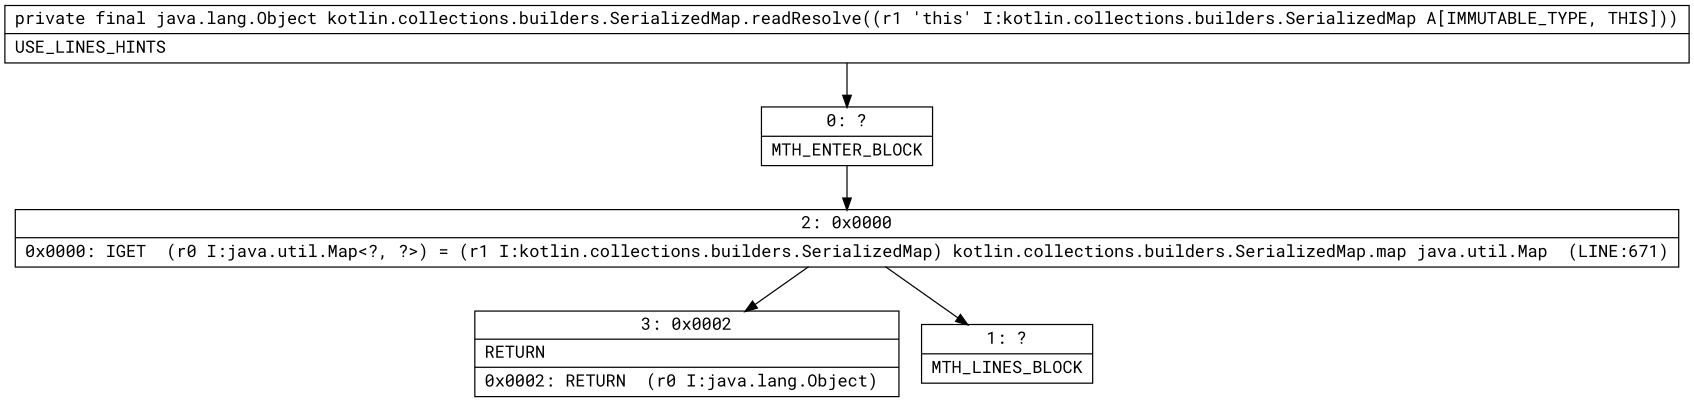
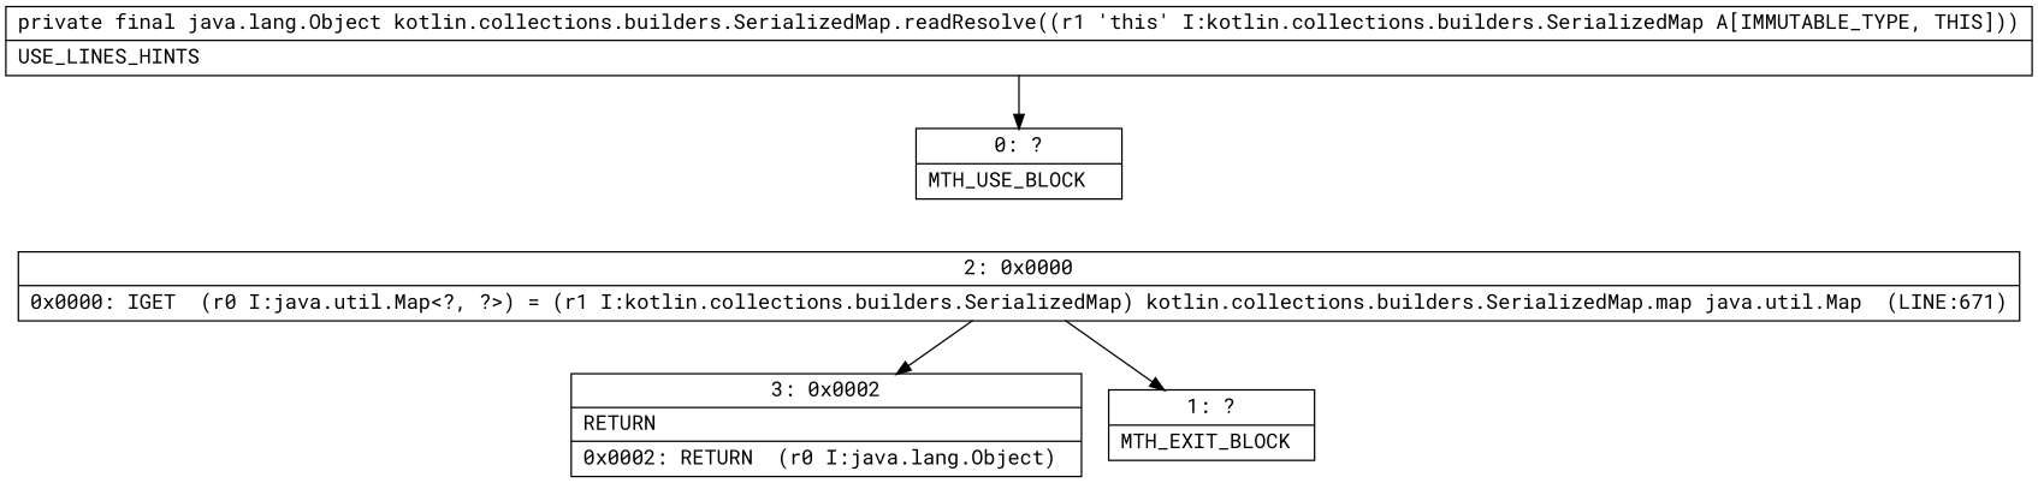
  digraph {
    fontname="Roboto Mono"
    node [fontname="Roboto Mono" shape=record]
    edge [fontname="Roboto Mono"]
-   n1 [label="{0\:\ ?|MTH_ENTER_BLOCK\l}"]
+   n1 [label="{0\:\ ?|MTH_USE_BLOCK\l}"]
    n2 [label="{2\:\ 0x0000|0x0000: IGET  (r0 I:java.util.Map\<?, ?\>) = (r1 I:kotlin.collections.builders.SerializedMap) kotlin.collections.builders.SerializedMap.map java.util.Map  (LINE:671)\l}"]
    n3 [label="{3\:\ 0x0002|RETURN\l|0x0002: RETURN  (r0 I:java.lang.Object) \l}"]
-   n4 [label="{1\:\ ?|MTH_LINES_BLOCK\l}"]
+   n4 [label="{1\:\ ?|MTH_EXIT_BLOCK\l}"]
    n5 [label="{private final java.lang.Object kotlin.collections.builders.SerializedMap.readResolve((r1 'this' I:kotlin.collections.builders.SerializedMap A[IMMUTABLE_TYPE, THIS]))  | USE_LINES_HINTS\l}"]
-   n1 -> n2
    n2 -> n3
    n2 -> n4
    n5 -> n1
  }
